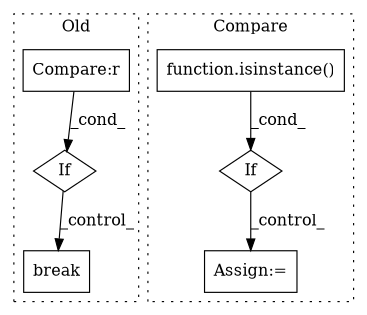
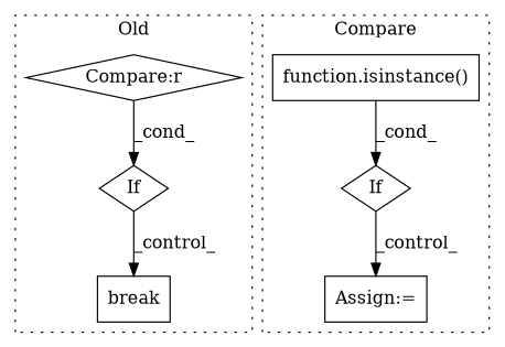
  digraph {
    node [a=96 l=3 shape=box]
    n1 [a=94 l=5 label=break s=869]
    n2 [label=If s=841 shape=diamond]
-   n3 [a=40 l=7 label="Compare:r" s=844]
+   n3 [a=40 l=7 label="Compare:r" s=844 shape=diamond]
    n4 [a=75 l="11,1" label="function.isinstance()" s="351,371"]
    n5 [a=68 label="Assign:=" s=385]
    n6 [label=If s=348 shape=diamond]
    subgraph cluster_1 {
      label=Old
      style=dotted
      n1
      n2
      n3
    }
    subgraph cluster_2 {
      label=Compare
      style=dotted
      n4
      n5
      n6
    }
    n2 -> n1 [label=_control_]
    n3 -> n2 [label=_cond_]
    n4 -> n6 [label=_cond_]
    n6 -> n5 [label=_control_]
  }
